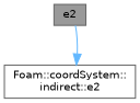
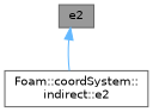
  digraph {
    rankdir=TB
    node [fontname=Helvetica fontsize=10 shape=box style=filled]
    n1 [color=gray40 fillcolor=grey60 fontcolor=black height=0.2 label=e2 width=0.4]
    n2 [color=grey40 fillcolor=white height=0.2 label="Foam::coordSystem::\lindirect::e2" width=0.4]
-   n2 -> n1 [color=steelblue1 dir=back fontname=Helvetica fontsize=10 labelfontname=Helvetica labelfontsize=10 style=solid]
+   n1 -> n2 [color=steelblue1 dir=back fontname=Helvetica fontsize=10 labelfontname=Helvetica labelfontsize=10 style=solid]
  }
